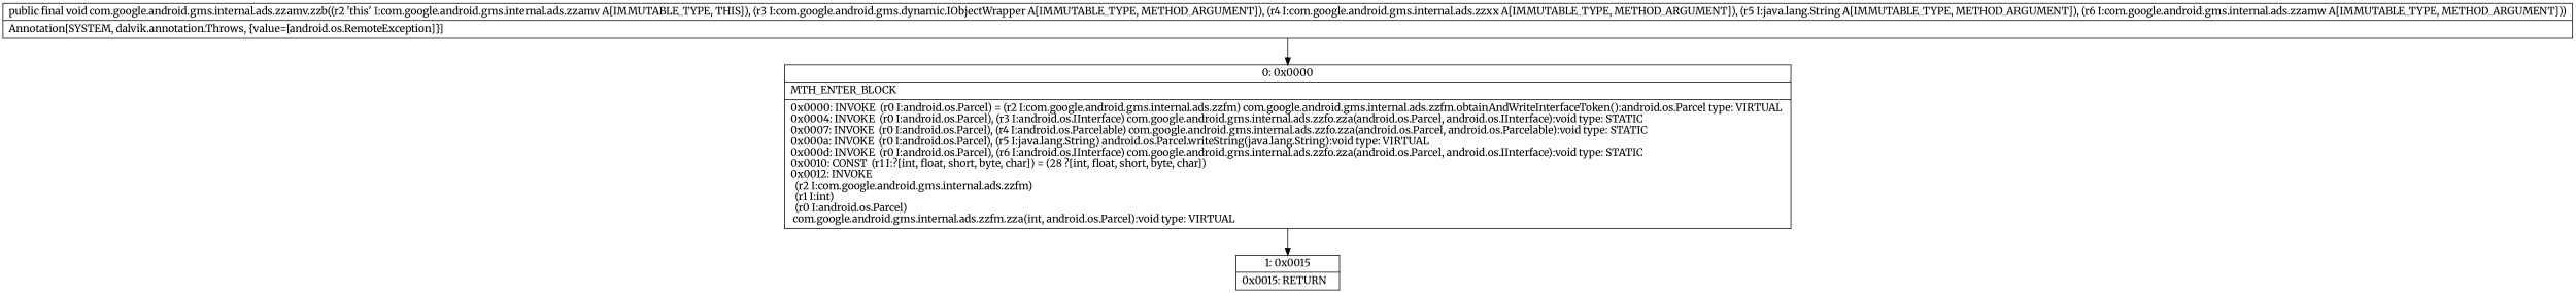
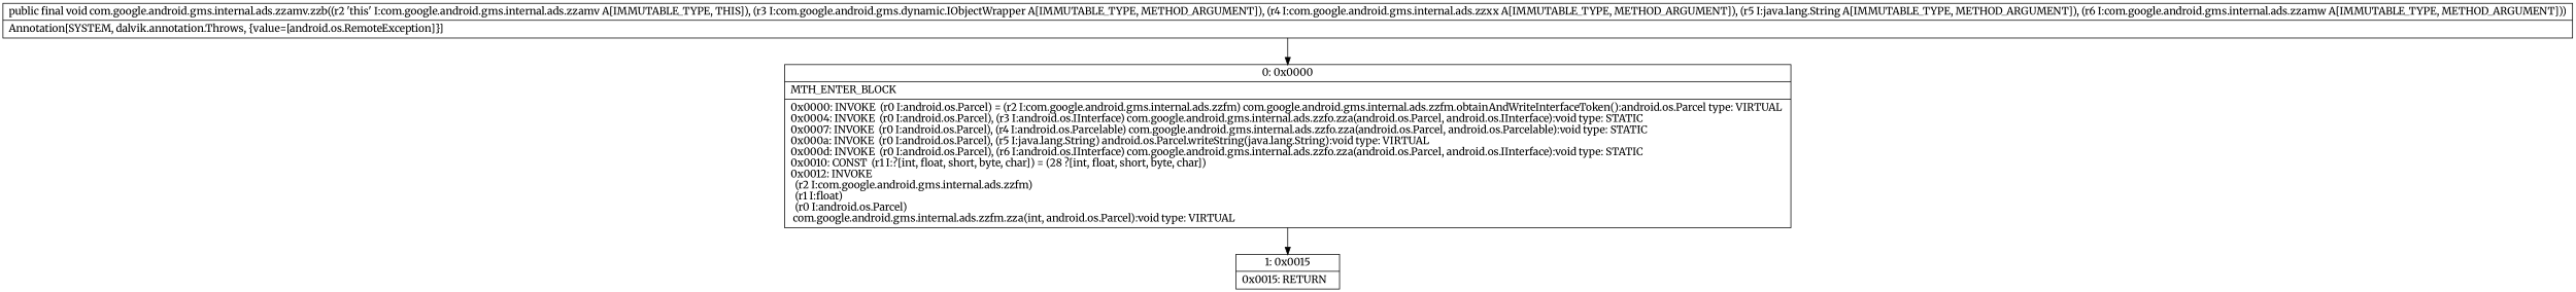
  digraph {
    fontname=Merriweather
    node [shape=record fontname=Merriweather]
    edge [fontname=Merriweather]
-   n1 [label="{0\:\ 0x0000|MTH_ENTER_BLOCK\l|0x0000: INVOKE  (r0 I:android.os.Parcel) = (r2 I:com.google.android.gms.internal.ads.zzfm) com.google.android.gms.internal.ads.zzfm.obtainAndWriteInterfaceToken():android.os.Parcel type: VIRTUAL \l0x0004: INVOKE  (r0 I:android.os.Parcel), (r3 I:android.os.IInterface) com.google.android.gms.internal.ads.zzfo.zza(android.os.Parcel, android.os.IInterface):void type: STATIC \l0x0007: INVOKE  (r0 I:android.os.Parcel), (r4 I:android.os.Parcelable) com.google.android.gms.internal.ads.zzfo.zza(android.os.Parcel, android.os.Parcelable):void type: STATIC \l0x000a: INVOKE  (r0 I:android.os.Parcel), (r5 I:java.lang.String) android.os.Parcel.writeString(java.lang.String):void type: VIRTUAL \l0x000d: INVOKE  (r0 I:android.os.Parcel), (r6 I:android.os.IInterface) com.google.android.gms.internal.ads.zzfo.zza(android.os.Parcel, android.os.IInterface):void type: STATIC \l0x0010: CONST  (r1 I:?[int, float, short, byte, char]) = (28 ?[int, float, short, byte, char]) \l0x0012: INVOKE  \l  (r2 I:com.google.android.gms.internal.ads.zzfm)\l  (r1 I:int)\l  (r0 I:android.os.Parcel)\l com.google.android.gms.internal.ads.zzfm.zza(int, android.os.Parcel):void type: VIRTUAL \l}"]
+   n1 [label="{0\:\ 0x0000|MTH_ENTER_BLOCK\l|0x0000: INVOKE  (r0 I:android.os.Parcel) = (r2 I:com.google.android.gms.internal.ads.zzfm) com.google.android.gms.internal.ads.zzfm.obtainAndWriteInterfaceToken():android.os.Parcel type: VIRTUAL \l0x0004: INVOKE  (r0 I:android.os.Parcel), (r3 I:android.os.IInterface) com.google.android.gms.internal.ads.zzfo.zza(android.os.Parcel, android.os.IInterface):void type: STATIC \l0x0007: INVOKE  (r0 I:android.os.Parcel), (r4 I:android.os.Parcelable) com.google.android.gms.internal.ads.zzfo.zza(android.os.Parcel, android.os.Parcelable):void type: STATIC \l0x000a: INVOKE  (r0 I:android.os.Parcel), (r5 I:java.lang.String) android.os.Parcel.writeString(java.lang.String):void type: VIRTUAL \l0x000d: INVOKE  (r0 I:android.os.Parcel), (r6 I:android.os.IInterface) com.google.android.gms.internal.ads.zzfo.zza(android.os.Parcel, android.os.IInterface):void type: STATIC \l0x0010: CONST  (r1 I:?[int, float, short, byte, char]) = (28 ?[int, float, short, byte, char]) \l0x0012: INVOKE  \l  (r2 I:com.google.android.gms.internal.ads.zzfm)\l  (r1 I:float)\l  (r0 I:android.os.Parcel)\l com.google.android.gms.internal.ads.zzfm.zza(int, android.os.Parcel):void type: VIRTUAL \l}"]
    n2 [label="{1\:\ 0x0015|0x0015: RETURN   \l}"]
    n3 [label="{public final void com.google.android.gms.internal.ads.zzamv.zzb((r2 'this' I:com.google.android.gms.internal.ads.zzamv A[IMMUTABLE_TYPE, THIS]), (r3 I:com.google.android.gms.dynamic.IObjectWrapper A[IMMUTABLE_TYPE, METHOD_ARGUMENT]), (r4 I:com.google.android.gms.internal.ads.zzxx A[IMMUTABLE_TYPE, METHOD_ARGUMENT]), (r5 I:java.lang.String A[IMMUTABLE_TYPE, METHOD_ARGUMENT]), (r6 I:com.google.android.gms.internal.ads.zzamw A[IMMUTABLE_TYPE, METHOD_ARGUMENT]))  | Annotation[SYSTEM, dalvik.annotation.Throws, \{value=[android.os.RemoteException]\}]\l}"]
    n1 -> n2
    n3 -> n1
  }
